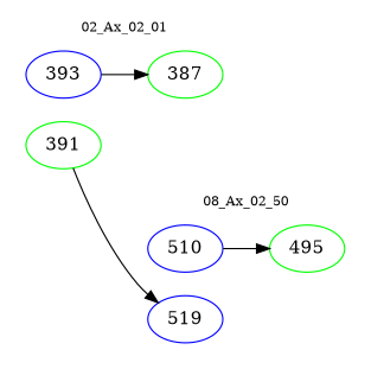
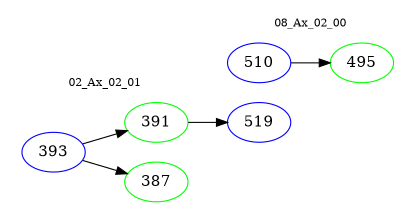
  digraph {
    rankdir=LR
    node [color=blue]
    edge [color=black]
    n1 [label=393]
    n2 [color=green label=387]
    n3 [color=green label=391]
    n4 [label=510]
    n5 [color=green label=495]
    n6 [label=519]
    subgraph cluster_1 {
      color=white
      fontsize=10
      label="02_Ax_02_01"
      n1
      n2
      n3
    }
    subgraph cluster_2 {
      color=white
      fontsize=10
-     label="08_Ax_02_50"
+     label="08_Ax_02_00"
      n4
      n5
      n6
    }
    n1 -> n2
+   n1 -> n3
    n3 -> n6
    n4 -> n5
  }
